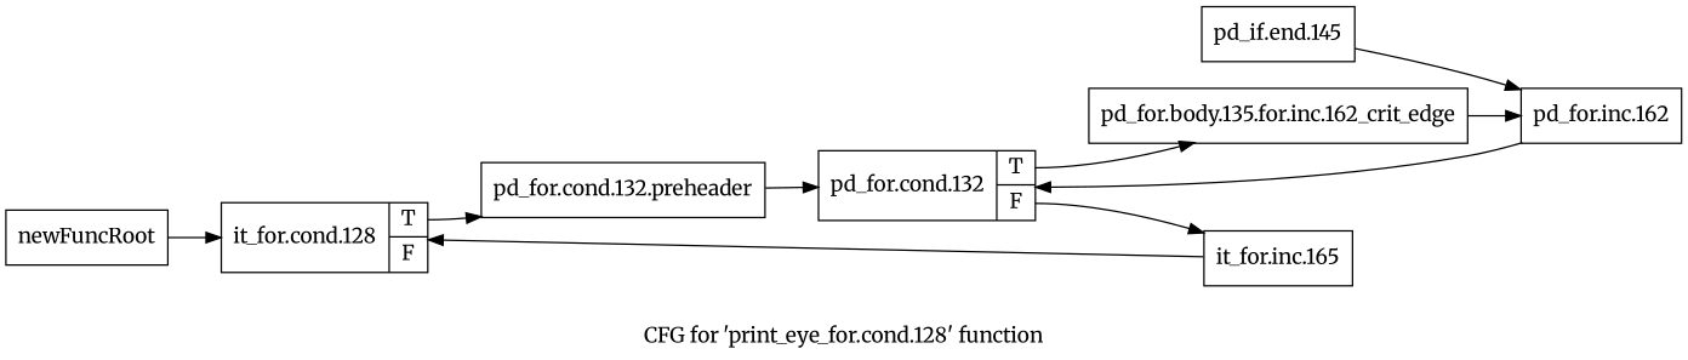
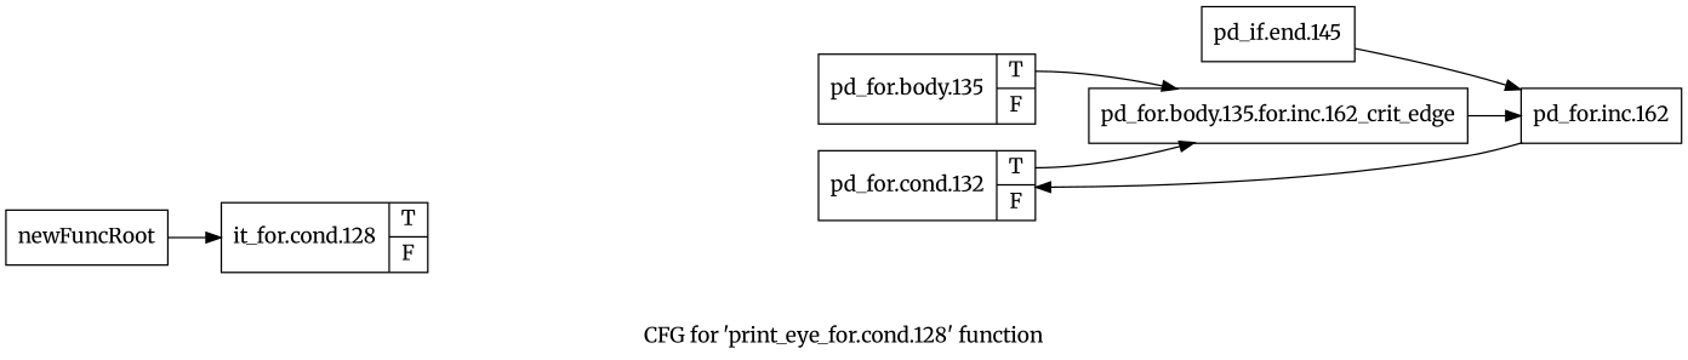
  digraph {
    fontname=Merriweather
    label="CFG for 'print_eye_for.cond.128' function"
    rankdir=LR
    node [fontname=Merriweather shape=record]
    edge [fontname=Merriweather]
    n1 [label="{newFuncRoot}"]
    n2 [label="{it_for.cond.128|{<s0>T|<s1>F}}"]
-   n3 [label="{pd_for.cond.132.preheader}"]
    n4 [label="{pd_for.cond.132|{<s0>T|<s1>F}}"]
-   n5 [label="{it_for.inc.165}"]
    n6 [label="{pd_for.body.135.for.inc.162_crit_edge}"]
+   n7 [label="{pd_for.body.135|{<s0>T|<s1>F}}"]
    n8 [label="{pd_for.inc.162}"]
    n9 [label="{pd_if.end.145}"]
    n1 -> n2
-   n2 -> n3 [tailport=s0]
-   n3 -> n4
-   n4 -> n5 [tailport=s1]
    n4 -> n6 [tailport=s0]
-   n5 -> n2
    n6 -> n8
+   n7 -> n6 [tailport=s0]
    n8 -> n4
    n9 -> n8
  }
